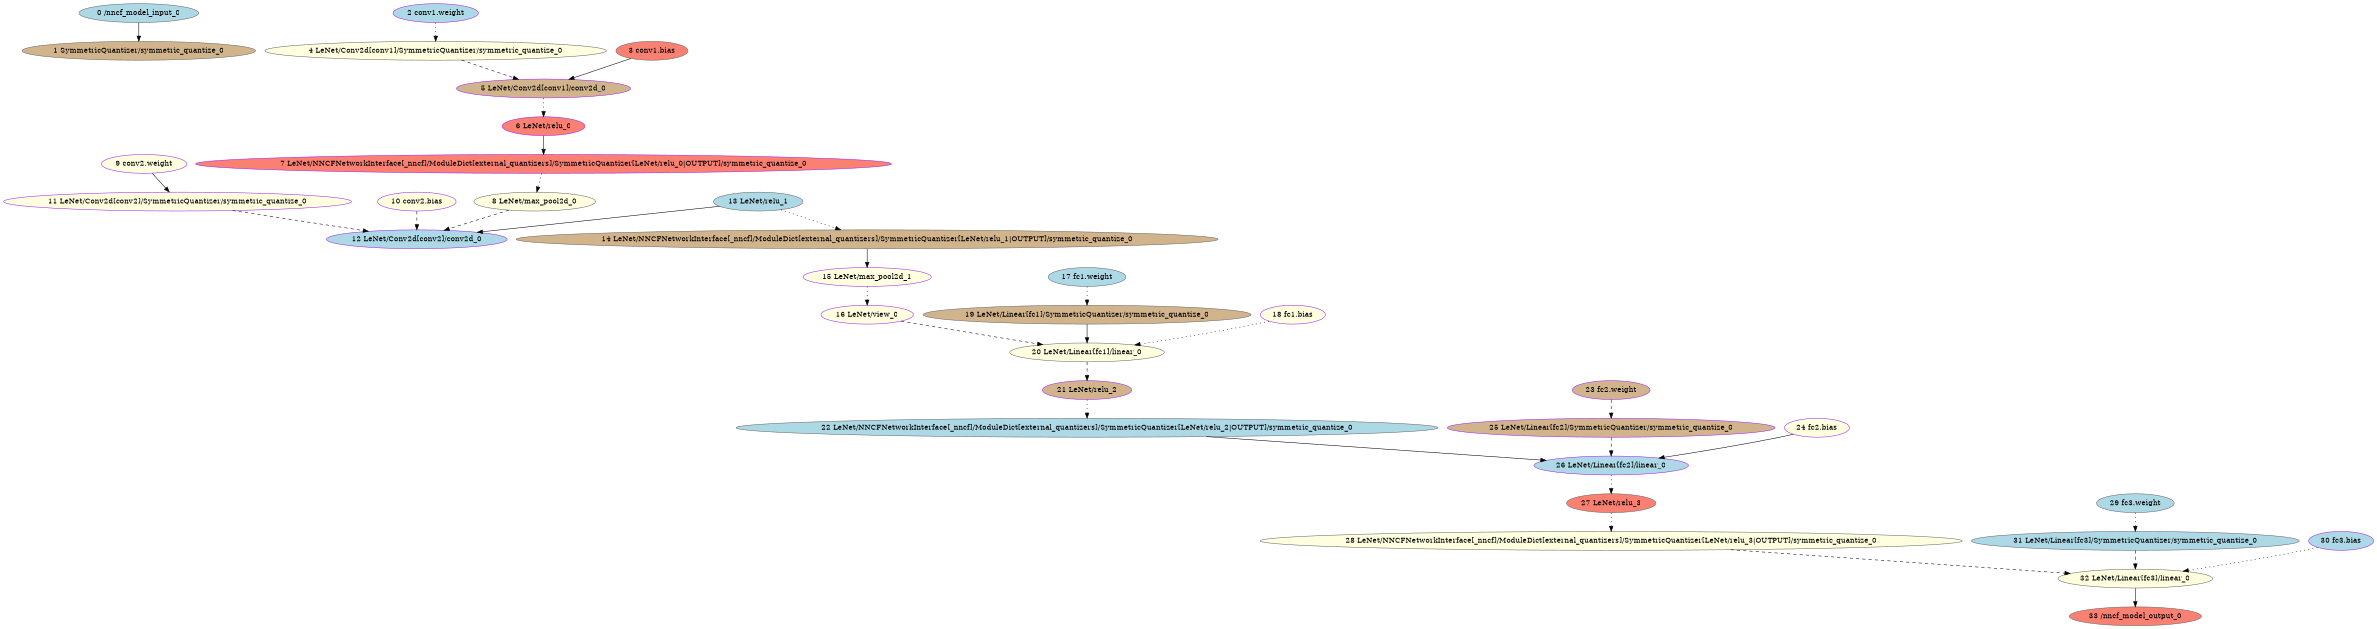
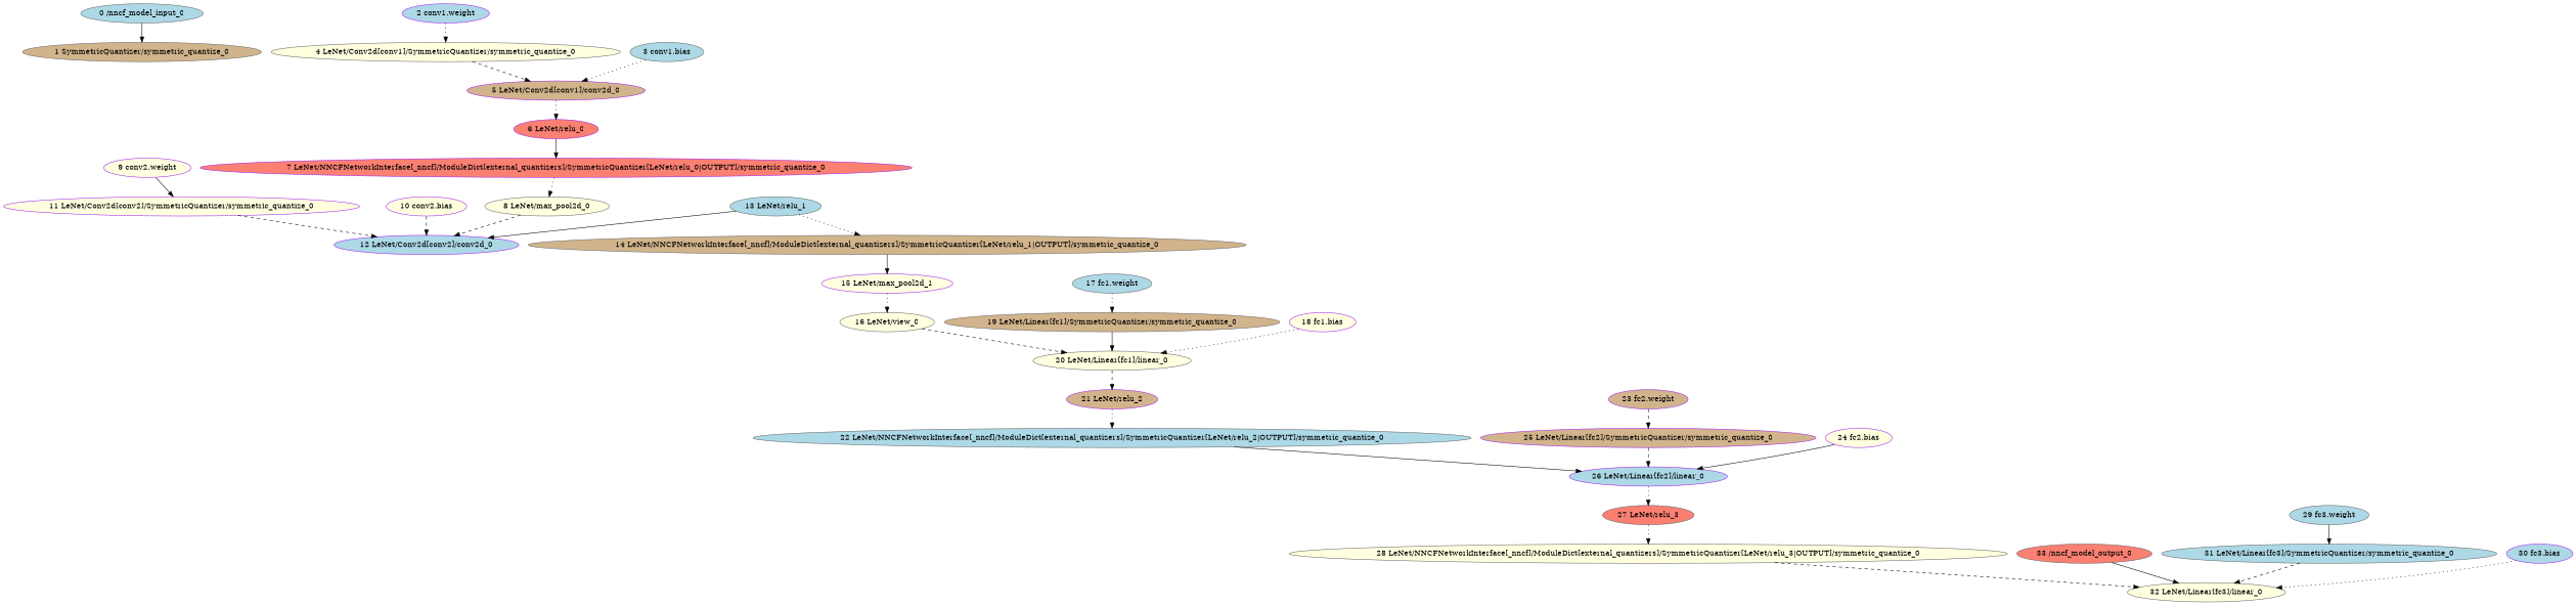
  strict digraph {
    node [color=gray40 fillcolor=lightyellow style=filled type=symmetric_quantize]
    edge [style=dotted]
    "0 /nncf_model_input_0" [fillcolor=lightblue type=nncf_model_input]
    "1 SymmetricQuantizer/symmetric_quantize_0" [fillcolor=tan]
    "5 LeNet/Conv2d[conv1]/conv2d_0" [color=purple fillcolor=tan type=conv2d]
    "6 LeNet/relu_0" [color=purple fillcolor=salmon type=relu]
    "2 conv1.weight" [color=purple fillcolor=lightblue type=nncf_model_const]
    "4 LeNet/Conv2d[conv1]/SymmetricQuantizer/symmetric_quantize_0"
-   "3 conv1.bias" [fillcolor=salmon type=nncf_model_const]
+   "3 conv1.bias" [fillcolor=lightblue type=nncf_model_const]
    "7 LeNet/NNCFNetworkInterface[_nncf]/ModuleDict[external_quantizers]/SymmetricQuantizer[LeNet/relu_0|OUTPUT]/symmetric_quantize_0" [color=purple fillcolor=salmon]
    "8 LeNet/max_pool2d_0" [type=max_pool2d]
    "12 LeNet/Conv2d[conv2]/conv2d_0" [color=purple fillcolor=lightblue type=conv2d]
    "9 conv2.weight" [color=purple type=nncf_model_const]
    "11 LeNet/Conv2d[conv2]/SymmetricQuantizer/symmetric_quantize_0" [color=purple]
    "10 conv2.bias" [color=purple type=nncf_model_const]
    "13 LeNet/relu_1" [fillcolor=lightblue type=relu]
    "14 LeNet/NNCFNetworkInterface[_nncf]/ModuleDict[external_quantizers]/SymmetricQuantizer[LeNet/relu_1|OUTPUT]/symmetric_quantize_0" [fillcolor=tan]
    "15 LeNet/max_pool2d_1" [color=purple type=max_pool2d]
-   "16 LeNet/view_0" [color=purple type=view]
+   "16 LeNet/view_0" [type=view]
    "20 LeNet/Linear[fc1]/linear_0" [type=linear]
    "21 LeNet/relu_2" [color=purple fillcolor=tan type=relu]
    "17 fc1.weight" [fillcolor=lightblue type=nncf_model_const]
    "19 LeNet/Linear[fc1]/SymmetricQuantizer/symmetric_quantize_0" [fillcolor=tan]
    "18 fc1.bias" [color=purple type=nncf_model_const]
    "22 LeNet/NNCFNetworkInterface[_nncf]/ModuleDict[external_quantizers]/SymmetricQuantizer[LeNet/relu_2|OUTPUT]/symmetric_quantize_0" [fillcolor=lightblue]
    "26 LeNet/Linear[fc2]/linear_0" [color=purple fillcolor=lightblue type=linear]
    "27 LeNet/relu_3" [fillcolor=salmon type=relu]
    "23 fc2.weight" [color=purple fillcolor=tan type=nncf_model_const]
    "25 LeNet/Linear[fc2]/SymmetricQuantizer/symmetric_quantize_0" [color=purple fillcolor=tan]
    "24 fc2.bias" [color=purple type=nncf_model_const]
    "28 LeNet/NNCFNetworkInterface[_nncf]/ModuleDict[external_quantizers]/SymmetricQuantizer[LeNet/relu_3|OUTPUT]/symmetric_quantize_0"
    "32 LeNet/Linear[fc3]/linear_0" [type=linear]
    "33 /nncf_model_output_0" [fillcolor=salmon type=nncf_model_output]
    "29 fc3.weight" [fillcolor=lightblue type=nncf_model_const]
    "31 LeNet/Linear[fc3]/SymmetricQuantizer/symmetric_quantize_0" [fillcolor=lightblue]
    "30 fc3.bias" [color=purple fillcolor=lightblue type=nncf_model_const]
    "0 /nncf_model_input_0" -> "1 SymmetricQuantizer/symmetric_quantize_0" [style=solid]
    "5 LeNet/Conv2d[conv1]/conv2d_0" -> "6 LeNet/relu_0"
    "6 LeNet/relu_0" -> "7 LeNet/NNCFNetworkInterface[_nncf]/ModuleDict[external_quantizers]/SymmetricQuantizer[LeNet/relu_0|OUTPUT]/symmetric_quantize_0" [style=solid]
    "2 conv1.weight" -> "4 LeNet/Conv2d[conv1]/SymmetricQuantizer/symmetric_quantize_0"
    "4 LeNet/Conv2d[conv1]/SymmetricQuantizer/symmetric_quantize_0" -> "5 LeNet/Conv2d[conv1]/conv2d_0" [style=dashed]
-   "3 conv1.bias" -> "5 LeNet/Conv2d[conv1]/conv2d_0" [style=solid]
+   "3 conv1.bias" -> "5 LeNet/Conv2d[conv1]/conv2d_0"
    "7 LeNet/NNCFNetworkInterface[_nncf]/ModuleDict[external_quantizers]/SymmetricQuantizer[LeNet/relu_0|OUTPUT]/symmetric_quantize_0" -> "8 LeNet/max_pool2d_0"
    "8 LeNet/max_pool2d_0" -> "12 LeNet/Conv2d[conv2]/conv2d_0" [style=dashed]
    "9 conv2.weight" -> "11 LeNet/Conv2d[conv2]/SymmetricQuantizer/symmetric_quantize_0" [style=solid]
    "11 LeNet/Conv2d[conv2]/SymmetricQuantizer/symmetric_quantize_0" -> "12 LeNet/Conv2d[conv2]/conv2d_0" [style=dashed]
    "10 conv2.bias" -> "12 LeNet/Conv2d[conv2]/conv2d_0" [style=dashed]
    "13 LeNet/relu_1" -> "12 LeNet/Conv2d[conv2]/conv2d_0" [style=solid]
    "13 LeNet/relu_1" -> "14 LeNet/NNCFNetworkInterface[_nncf]/ModuleDict[external_quantizers]/SymmetricQuantizer[LeNet/relu_1|OUTPUT]/symmetric_quantize_0"
    "14 LeNet/NNCFNetworkInterface[_nncf]/ModuleDict[external_quantizers]/SymmetricQuantizer[LeNet/relu_1|OUTPUT]/symmetric_quantize_0" -> "15 LeNet/max_pool2d_1" [style=solid]
    "15 LeNet/max_pool2d_1" -> "16 LeNet/view_0"
    "16 LeNet/view_0" -> "20 LeNet/Linear[fc1]/linear_0" [style=dashed]
    "20 LeNet/Linear[fc1]/linear_0" -> "21 LeNet/relu_2" [style=dashed]
    "21 LeNet/relu_2" -> "22 LeNet/NNCFNetworkInterface[_nncf]/ModuleDict[external_quantizers]/SymmetricQuantizer[LeNet/relu_2|OUTPUT]/symmetric_quantize_0"
    "17 fc1.weight" -> "19 LeNet/Linear[fc1]/SymmetricQuantizer/symmetric_quantize_0"
    "19 LeNet/Linear[fc1]/SymmetricQuantizer/symmetric_quantize_0" -> "20 LeNet/Linear[fc1]/linear_0" [style=solid]
    "18 fc1.bias" -> "20 LeNet/Linear[fc1]/linear_0"
    "22 LeNet/NNCFNetworkInterface[_nncf]/ModuleDict[external_quantizers]/SymmetricQuantizer[LeNet/relu_2|OUTPUT]/symmetric_quantize_0" -> "26 LeNet/Linear[fc2]/linear_0" [style=solid]
    "26 LeNet/Linear[fc2]/linear_0" -> "27 LeNet/relu_3"
    "27 LeNet/relu_3" -> "28 LeNet/NNCFNetworkInterface[_nncf]/ModuleDict[external_quantizers]/SymmetricQuantizer[LeNet/relu_3|OUTPUT]/symmetric_quantize_0"
    "23 fc2.weight" -> "25 LeNet/Linear[fc2]/SymmetricQuantizer/symmetric_quantize_0" [style=dashed]
    "25 LeNet/Linear[fc2]/SymmetricQuantizer/symmetric_quantize_0" -> "26 LeNet/Linear[fc2]/linear_0" [style=dashed]
    "24 fc2.bias" -> "26 LeNet/Linear[fc2]/linear_0" [style=solid]
    "28 LeNet/NNCFNetworkInterface[_nncf]/ModuleDict[external_quantizers]/SymmetricQuantizer[LeNet/relu_3|OUTPUT]/symmetric_quantize_0" -> "32 LeNet/Linear[fc3]/linear_0" [style=dashed]
-   "32 LeNet/Linear[fc3]/linear_0" -> "33 /nncf_model_output_0" [style=solid]
-   "29 fc3.weight" -> "31 LeNet/Linear[fc3]/SymmetricQuantizer/symmetric_quantize_0"
+   "33 /nncf_model_output_0" -> "32 LeNet/Linear[fc3]/linear_0" [style=solid]
+   "29 fc3.weight" -> "31 LeNet/Linear[fc3]/SymmetricQuantizer/symmetric_quantize_0" [style=solid]
    "31 LeNet/Linear[fc3]/SymmetricQuantizer/symmetric_quantize_0" -> "32 LeNet/Linear[fc3]/linear_0" [style=dashed]
    "30 fc3.bias" -> "32 LeNet/Linear[fc3]/linear_0"
  }
